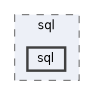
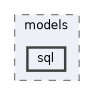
  digraph {
    compound=true
    n1 [color=grey25 fillcolor="#edf0f7" fontname=Helvetica fontsize=10 height=0.2 label=sql shape=box style="filled,bold" width=0.4]
    subgraph cluster_1 {
      bgcolor="#edf0f7"
      fontname=Helvetica
      fontsize=10
-     label=sql
+     label=models
      pencolor=grey50
      style="filled,dashed"
      n1
    }
  }
